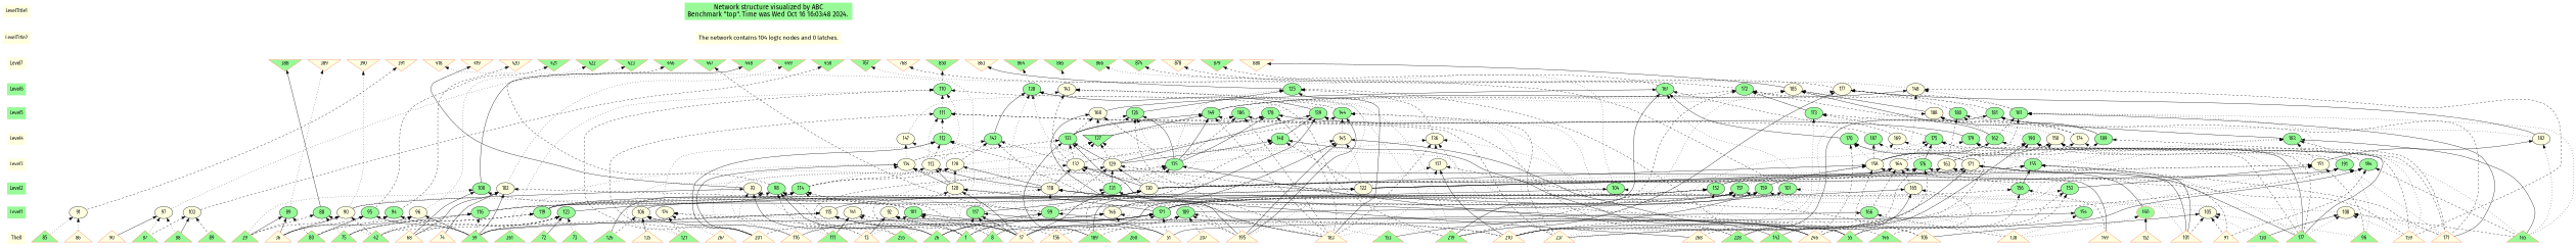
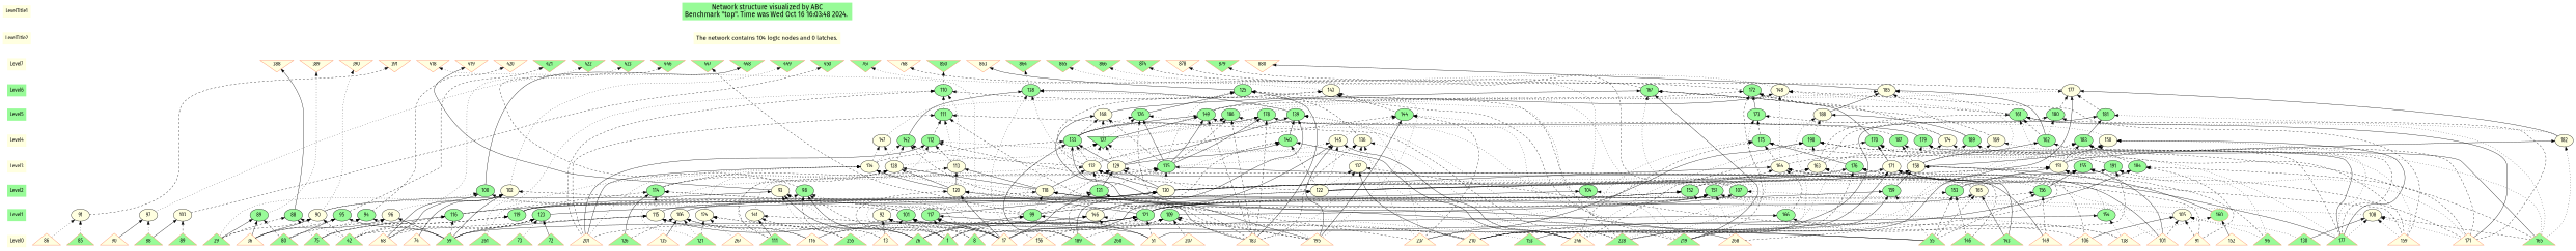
  digraph {
    fontname="Fira Sans"
    node [fillcolor=palegreen fontname="Fira Sans" shape=ellipse style=filled]
    edge [dir=back fontname="Fira Sans" style=dashed]
    LevelTitle1 [fillcolor=lightyellow shape=plaintext]
    LevelTitle2 [fillcolor=lightyellow shape=plaintext]
    Level7 [fillcolor=lightyellow shape=plaintext]
    Level6 [shape=plaintext]
    Level5 [shape=plaintext]
    Level4 [fillcolor=lightyellow shape=plaintext]
    Level3 [fillcolor=lightyellow shape=plaintext]
    Level2 [shape=plaintext]
    Level1 [shape=plaintext]
-   Level0 [fillcolor=lightyellow shape=plaintext label=The0]
+   Level0 [fillcolor=lightyellow shape=plaintext]
    n11 [fontsize=20 label="Network structure visualized by ABC\nBenchmark \"top\". Time was Wed Oct 16 16:03:48 2024. " shape=plaintext]
    n12 [fillcolor=lightyellow fontsize=18 label="The network contains 104 logic nodes and 0 latches.\n" shape=plaintext]
-   n13 [color=coral label=388 shape=invtriangle]
+   n13 [color=coral fillcolor=lightyellow label=388 shape=invtriangle]
    n14 [color=coral fillcolor=lightyellow label=389 shape=invtriangle]
    n15 [color=coral fillcolor=lightyellow label=390 shape=invtriangle]
    n16 [color=coral fillcolor=lightyellow label=391 shape=invtriangle]
    n17 [color=coral fillcolor=lightyellow label=418 shape=invtriangle]
    n18 [color=coral fillcolor=lightyellow label=419 shape=invtriangle]
    n19 [color=coral fillcolor=lightyellow label=420 shape=invtriangle]
    n20 [color=coral label=421 shape=invtriangle]
    n21 [color=coral label=422 shape=invtriangle]
    n22 [color=coral label=423 shape=invtriangle]
    n23 [color=coral label=446 shape=invtriangle]
    n24 [color=coral label=447 shape=invtriangle]
    n25 [color=coral label=448 shape=invtriangle]
    n26 [color=coral label=449 shape=invtriangle]
    n27 [color=coral label=450 shape=invtriangle]
    n28 [color=coral label=767 shape=invtriangle]
    n29 [color=coral fillcolor=lightyellow label=768 shape=invtriangle]
    n30 [color=coral label=850 shape=invtriangle]
    n31 [color=coral fillcolor=lightyellow label=863 shape=invtriangle]
    n32 [color=coral label=864 shape=invtriangle]
    n33 [color=coral label=865 shape=invtriangle]
    n34 [color=coral label=866 shape=invtriangle]
    n35 [color=coral label=874 shape=invtriangle]
    n36 [color=coral fillcolor=lightyellow label=878 shape=invtriangle]
    n37 [color=coral label=879 shape=invtriangle]
    n38 [color=coral fillcolor=lightyellow label=880 shape=invtriangle]
    n39 [label="110\n"]
    n40 [label="125\n"]
    n41 [label="138\n"]
    n42 [fillcolor=lightyellow label="143\n"]
    n43 [fillcolor=lightyellow label="148\n"]
    n44 [label="167\n"]
    n45 [label="172\n"]
    n46 [fillcolor=lightyellow label="177\n"]
    n47 [fillcolor=lightyellow label="185\n"]
    n48 [label="111\n"]
    n49 [label="126\n"]
    n50 [label="139\n"]
    n51 [label="144\n"]
    n52 [label="149\n"]
    n53 [label="161\n"]
    n54 [fillcolor=lightyellow label="168\n"]
    n55 [label="173\n"]
    n56 [label="178\n"]
    n57 [label="180\n"]
    n58 [label="181\n"]
    n59 [label="186\n"]
    n60 [fillcolor=lightyellow label="188\n"]
    n61 [label="112\n"]
    n62 [label="127\n" shape=invtriangle]
    n63 [label="133\n"]
    n64 [fillcolor=lightyellow label="136\n"]
    n65 [label="140\n"]
    n66 [label="142\n"]
    n67 [fillcolor=lightyellow label="145\n"]
    n68 [fillcolor=lightyellow label="147\n"]
    n69 [fillcolor=lightyellow label="150\n"]
    n70 [label="162\n"]
    n71 [fillcolor=lightyellow label="169\n"]
    n72 [label="170\n"]
    n73 [fillcolor=lightyellow label="174\n"]
    n74 [label="175\n"]
    n75 [label="179\n"]
    n76 [fillcolor=lightyellow label="182\n"]
    n77 [label="183\n"]
    n78 [label="187\n"]
    n79 [label="189\n"]
    n80 [label="190\n"]
    n81 [fillcolor=lightyellow label="113\n"]
    n82 [fillcolor=lightyellow label="128\n"]
    n83 [fillcolor=lightyellow label="129\n"]
    n84 [fillcolor=lightyellow label="132\n"]
    n85 [fillcolor=lightyellow label="134\n"]
    n86 [label="135\n"]
    n87 [fillcolor=lightyellow label="137\n"]
    n88 [fillcolor=lightyellow label="151\n"]
    n89 [label="155\n"]
    n90 [fillcolor=lightyellow label="158\n"]
    n91 [fillcolor=lightyellow label="163\n"]
    n92 [fillcolor=lightyellow label="164\n"]
    n93 [fillcolor=lightyellow label="171\n"]
    n94 [label="176\n"]
    n95 [label="184\n"]
    n96 [label="191\n"]
    n97 [fillcolor=lightyellow label="93\n"]
    n98 [label="98\n"]
    n99 [label="100\n"]
    n100 [fillcolor=lightyellow label="102\n"]
    n101 [label="104\n"]
    n102 [label="107\n"]
    n103 [label="114\n"]
    n104 [fillcolor=lightyellow label="118\n"]
    n105 [fillcolor=lightyellow label="120\n"]
    n106 [fillcolor=lightyellow label="122\n"]
    n107 [fillcolor=lightyellow label="130\n"]
    n108 [label="131\n"]
    n109 [label="152\n"]
    n110 [label="153\n"]
    n111 [label="156\n"]
    n112 [label="157\n"]
    n113 [label="159\n"]
    n114 [fillcolor=lightyellow label="165\n"]
    n115 [label="88\n"]
    n116 [label="89\n"]
    n117 [fillcolor=lightyellow label="90\n"]
    n118 [fillcolor=lightyellow label="91\n"]
    n119 [fillcolor=lightyellow label="92\n"]
    n120 [label="94\n"]
    n121 [label="95\n"]
    n122 [fillcolor=lightyellow label="96\n"]
    n123 [fillcolor=lightyellow label="97\n"]
    n124 [label="99\n"]
    n125 [label="101\n"]
    n126 [fillcolor=lightyellow label="103\n"]
    n127 [fillcolor=lightyellow label="105\n"]
    n128 [fillcolor=lightyellow label="106\n"]
    n129 [fillcolor=lightyellow label="108\n"]
    n130 [label="109\n"]
    n131 [fillcolor=lightyellow label="115\n"]
    n132 [label="116\n"]
    n133 [label="117\n"]
    n134 [label="119\n"]
    n135 [label="121\n"]
    n136 [label="123\n"]
    n137 [fillcolor=lightyellow label="124\n"]
    n138 [fillcolor=lightyellow label="141\n"]
    n139 [fillcolor=lightyellow label="146\n"]
    n140 [label="154\n"]
    n141 [color=coral label="160\n"]
    n142 [label="166\n"]
    n143 [color=coral label=1 shape=triangle]
    n144 [color=coral label=8 shape=triangle]
    n145 [color=coral fillcolor=lightyellow label=13 shape=triangle]
    n146 [color=coral fillcolor=lightyellow label=17 shape=triangle]
    n147 [color=coral label=26 shape=triangle]
    n148 [color=coral label=29 shape=triangle]
    n149 [color=coral fillcolor=lightyellow label=36 shape=triangle]
    n150 [color=coral label=42 shape=triangle]
    n151 [color=coral fillcolor=lightyellow label=51 shape=triangle]
    n152 [color=coral label=55 shape=triangle]
    n153 [color=coral label=59 shape=triangle]
    n154 [color=coral fillcolor=lightyellow label=68 shape=triangle]
    n155 [color=coral label=72 shape=triangle]
    n156 [color=coral label=73 shape=triangle]
    n157 [color=coral fillcolor=lightyellow label=74 shape=triangle]
    n158 [color=coral label=75 shape=triangle]
    n159 [color=coral label=80 shape=triangle]
    n160 [color=coral label=85 shape=triangle]
    n161 [color=coral fillcolor=lightyellow label=86 shape=triangle]
-   n162 [color=coral label=87 shape=triangle]
    n163 [color=coral label=88 shape=triangle]
    n164 [color=coral label=89 shape=triangle]
    n165 [color=coral fillcolor=lightyellow label=90 shape=triangle]
    n166 [color=coral fillcolor=lightyellow label=91 shape=triangle]
    n167 [color=coral label=96 shape=triangle]
    n168 [color=coral fillcolor=lightyellow label=101 shape=triangle]
    n169 [color=coral fillcolor=lightyellow label=106 shape=triangle]
    n170 [color=coral label=111 shape=triangle]
    n171 [color=coral fillcolor=lightyellow label=116 shape=triangle]
    n172 [color=coral label=121 shape=triangle]
    n173 [color=coral label=126 shape=triangle]
    n174 [color=coral label=130 shape=triangle]
    n175 [color=coral fillcolor=lightyellow label=135 shape=triangle]
    n176 [color=coral fillcolor=lightyellow label=138 shape=triangle]
    n177 [color=coral label=143 shape=triangle]
    n178 [color=coral label=146 shape=triangle]
    n179 [color=coral fillcolor=lightyellow label=149 shape=triangle]
    n180 [color=coral fillcolor=lightyellow label=152 shape=triangle]
    n181 [color=coral label=153 shape=triangle]
    n182 [color=coral fillcolor=lightyellow label=156 shape=triangle]
    n183 [color=coral fillcolor=lightyellow label=159 shape=triangle]
    n184 [color=coral label=165 shape=triangle]
    n185 [color=coral fillcolor=lightyellow label=171 shape=triangle]
    n186 [color=coral label=177 shape=triangle]
    n187 [color=coral fillcolor=lightyellow label=183 shape=triangle]
    n188 [color=coral label=189 shape=triangle]
    n189 [color=coral fillcolor=lightyellow label=195 shape=triangle]
    n190 [color=coral fillcolor=lightyellow label=201 shape=triangle]
    n191 [color=coral fillcolor=lightyellow label=207 shape=triangle]
    n192 [color=coral fillcolor=lightyellow label=210 shape=triangle]
    n193 [color=coral label=219 shape=triangle]
    n194 [color=coral label=228 shape=triangle]
    n195 [color=coral fillcolor=lightyellow label=237 shape=triangle]
    n196 [color=coral fillcolor=lightyellow label=246 shape=triangle]
    n197 [color=coral label=255 shape=triangle]
    n198 [color=coral label=260 shape=triangle]
    n199 [color=coral label=261 shape=triangle]
    n200 [color=coral fillcolor=lightyellow label=267 shape=triangle]
    n201 [color=coral fillcolor=lightyellow label=268 shape=triangle]
    subgraph sub_1 {
      LevelTitle1
      LevelTitle2
      Level7
      Level6
      Level5
      Level4
      Level3
      Level2
      Level1
      Level0
    }
    subgraph sub_2 {
      rank=same
      LevelTitle1
      n11
    }
    subgraph sub_3 {
      rank=same
      LevelTitle2
      n12
    }
    subgraph sub_4 {
      rank=same
      Level7
      n13
      n14
      n15
      n16
      n17
      n18
      n19
      n20
      n21
      n22
      n23
      n24
      n25
      n26
      n27
      n28
      n29
      n30
      n31
      n32
      n33
      n34
      n35
      n36
      n37
      n38
    }
    subgraph sub_5 {
      rank=same
      Level6
      n39
      n40
      n41
      n42
      n43
      n44
      n45
      n46
      n47
    }
    subgraph sub_6 {
      rank=same
      Level5
      n48
      n49
      n50
      n51
      n52
      n53
      n54
      n55
      n56
      n57
      n58
      n59
      n60
    }
    subgraph sub_7 {
      rank=same
      Level4
      n61
      n62
      n63
      n64
      n65
      n66
      n67
      n68
      n69
      n70
      n71
      n72
      n73
      n74
      n75
      n76
      n77
      n78
      n79
      n80
    }
    subgraph sub_8 {
      rank=same
      Level3
      n81
      n82
      n83
      n84
      n85
      n86
      n87
      n88
      n89
      n90
      n91
      n92
      n93
      n94
      n95
      n96
    }
    subgraph sub_9 {
      rank=same
      Level2
      n97
      n98
      n99
      n100
      n101
      n102
      n103
      n104
      n105
      n106
      n107
      n108
      n109
      n110
      n111
      n112
      n113
      n114
    }
    subgraph sub_10 {
      rank=same
      Level1
      n115
      n116
      n117
      n118
      n119
      n120
      n121
      n122
      n123
      n124
      n125
      n126
      n127
      n128
      n129
      n130
      n131
      n132
      n133
      n134
      n135
      n136
      n137
      n138
      n139
      n140
      n141
      n142
    }
    subgraph sub_11 {
      rank=same
      Level0
      n143
      n144
      n145
      n146
      n147
      n148
      n149
      n150
      n151
      n152
      n153
      n154
      n155
      n156
      n157
      n158
      n159
      n160
      n161
-     n162
      n163
      n164
      n165
      n166
      n167
      n168
      n169
      n170
      n171
      n172
      n173
      n174
      n175
      n176
      n177
      n178
      n179
      n180
      n181
      n182
      n183
      n184
      n185
      n186
      n187
      n188
      n189
      n190
      n191
      n192
      n193
      n194
      n195
      n196
      n197
      n198
      n199
      n200
      n201
    }
    LevelTitle1 -> LevelTitle2 [style=invis]
    LevelTitle2 -> Level7 [style=invis]
    Level7 -> Level6 [style=invis]
    Level6 -> Level5 [style=invis]
    Level5 -> Level4 [style=invis]
    Level4 -> Level3 [style=invis]
    Level3 -> Level2 [style=invis]
    Level2 -> Level1 [style=invis]
    Level1 -> Level0 [style=invis]
    n11 -> n12 [style=invis]
    n12 -> n13 [style=invis]
    n12 -> n14 [style=invis]
    n12 -> n15 [style=invis]
    n12 -> n16 [style=invis]
    n12 -> n17 [style=invis]
    n12 -> n18 [style=invis]
    n12 -> n19 [style=invis]
    n12 -> n20 [style=invis]
    n12 -> n21 [style=invis]
    n12 -> n22 [style=invis]
    n12 -> n23 [style=invis]
    n12 -> n24 [style=invis]
    n12 -> n25 [style=invis]
    n12 -> n26 [style=invis]
    n12 -> n27 [style=invis]
    n12 -> n28 [style=invis]
    n12 -> n29 [style=invis]
    n12 -> n30 [style=invis]
    n12 -> n31 [style=invis]
    n12 -> n32 [style=invis]
    n12 -> n33 [style=invis]
    n12 -> n34 [style=invis]
    n12 -> n35 [style=invis]
    n12 -> n36 [style=invis]
    n12 -> n37 [style=invis]
    n12 -> n38 [style=invis]
    n13 -> n14 [style=invis]
    n13 -> n115 [style=solid]
    n14 -> n15 [style=invis]
    n14 -> n116 [style=dotted]
    n15 -> n16 [style=invis]
    n15 -> n117 [style=dotted]
    n16 -> n17 [style=invis]
    n16 -> n118
    n17 -> n18 [style=invis]
    n17 -> n119 [style=dotted]
    n18 -> n19 [style=invis]
    n18 -> n97 [style=solid]
    n19 -> n20 [style=invis]
    n19 -> n120
    n20 -> n21 [style=invis]
    n20 -> n121
    n21 -> n22 [style=invis]
    n21 -> n122 [style=dotted]
    n22 -> n23 [style=invis]
    n22 -> n123 [style=dotted]
    n23 -> n24 [style=invis]
    n23 -> n98
    n24 -> n25 [style=invis]
    n24 -> n124
    n25 -> n26 [style=invis]
    n25 -> n99 [style=solid]
    n26 -> n27 [style=invis]
    n26 -> n100 [style=dotted]
    n27 -> n28 [style=invis]
    n27 -> n126
    n28 -> n29 [style=invis]
    n28 -> n101 [style=dotted]
    n29 -> n30 [style=invis]
    n29 -> n102
    n30 -> n31 [style=invis]
    n30 -> n39
    n31 -> n32 [style=invis]
    n31 -> n40 [style=solid]
    n32 -> n33 [style=invis]
    n32 -> n41 [style=dotted]
    n33 -> n34 [style=invis]
    n33 -> n42 [style=dotted]
    n34 -> n35 [style=invis]
    n34 -> n43 [style=dotted]
    n35 -> n36 [style=invis]
    n35 -> n44
    n36 -> n37 [style=invis]
    n36 -> n45
    n37 -> n38 [style=invis]
    n37 -> n46
    n38 -> n47 [style=solid]
    n39 -> n48 [style=dotted]
    n39 -> n81 [style=dotted]
    n39 -> n190
    n39 -> n193
    n39 -> n199 [style=dotted]
    n40 -> n49 [style=solid]
    n40 -> n64
    n40 -> n86 [style=dotted]
    n40 -> n187 [style=solid]
    n40 -> n194
    n41 -> n50 [style=solid]
    n41 -> n66 [style=solid]
    n41 -> n83 [style=dotted]
    n41 -> n188 [style=dotted]
    n41 -> n193 [style=dotted]
    n42 -> n51
    n42 -> n68 [style=dotted]
    n42 -> n84
    n42 -> n189 [style=dotted]
    n42 -> n193 [style=dotted]
    n43 -> n52 [style=solid]
    n43 -> n53 [style=dotted]
    n43 -> n92 [style=dotted]
    n43 -> n183
    n44 -> n54 [style=solid]
    n44 -> n71
    n44 -> n72 [style=solid]
    n44 -> n193 [style=solid]
    n44 -> n194 [style=dotted]
    n45 -> n52
    n45 -> n53
    n45 -> n55 [style=solid]
    n45 -> n73
    n45 -> n193
    n46 -> n56 [style=dotted]
    n46 -> n57
    n46 -> n58
    n46 -> n76 [style=solid]
    n46 -> n193 [style=solid]
    n47 -> n59 [style=dotted]
    n47 -> n60 [style=solid]
    n47 -> n70 [style=solid]
    n47 -> n79 [style=dotted]
    n47 -> n193 [style=dotted]
    n48 -> n61
    n48 -> n81 [style=dotted]
    n48 -> n190
    n48 -> n194
    n48 -> n195
    n49 -> n62 [style=dotted]
    n49 -> n63 [style=dotted]
    n49 -> n86 [style=solid]
    n49 -> n187
    n49 -> n193 [style=dotted]
    n50 -> n65 [style=solid]
    n50 -> n83 [style=solid]
    n50 -> n188 [style=solid]
    n50 -> n194 [style=dotted]
    n50 -> n195 [style=dotted]
    n51 -> n67 [style=dotted]
    n51 -> n84
    n51 -> n189 [style=solid]
    n51 -> n194 [style=dotted]
    n51 -> n195
    n52 -> n62 [style=solid]
    n52 -> n63 [style=solid]
    n52 -> n69 [style=dotted]
    n52 -> n86 [style=solid]
    n52 -> n187
    n53 -> n70
    n53 -> n88 [style=dotted]
    n53 -> n91
    n53 -> n184 [style=dotted]
    n53 -> n185 [style=solid]
    n54 -> n62 [style=dotted]
    n54 -> n63
    n54 -> n86
    n54 -> n187 [style=solid]
    n55 -> n73
    n55 -> n74
    n55 -> n194 [style=dotted]
    n56 -> n62 [style=dotted]
    n56 -> n63 [style=solid]
    n56 -> n75 [style=solid]
    n56 -> n86 [style=solid]
    n56 -> n187
    n57 -> n70 [style=dotted]
    n57 -> n91
    n57 -> n185
    n58 -> n76 [style=dotted]
    n58 -> n77 [style=solid]
    n58 -> n194 [style=solid]
    n59 -> n62 [style=dotted]
    n59 -> n63 [style=dotted]
    n59 -> n78
    n59 -> n86
    n59 -> n187
    n60 -> n79 [style=solid]
    n60 -> n80 [style=dotted]
    n60 -> n194 [style=dotted]
    n61 -> n81
    n61 -> n106
    n61 -> n137 [style=dotted]
    n61 -> n190 [style=solid]
    n61 -> n196 [style=dotted]
    n62 -> n82 [style=dotted]
    n62 -> n83
    n62 -> n84 [style=dotted]
    n62 -> n188 [style=dotted]
    n62 -> n189 [style=dotted]
    n63 -> n83 [style=solid]
    n63 -> n84
    n63 -> n85
    n63 -> n188 [style=solid]
    n63 -> n189 [style=solid]
    n64 -> n86 [style=dotted]
    n64 -> n87 [style=dotted]
    n64 -> n187
    n64 -> n195 [style=dotted]
    n64 -> n196 [style=dotted]
    n65 -> n83 [style=solid]
    n65 -> n106
    n65 -> n138 [style=dotted]
    n65 -> n188
    n65 -> n196 [style=solid]
    n66 -> n82
    n66 -> n84
    n66 -> n85 [style=dotted]
    n66 -> n189
    n67 -> n84 [style=dotted]
    n67 -> n106 [style=dotted]
    n67 -> n139 [style=solid]
    n67 -> n189 [style=solid]
    n67 -> n196 [style=solid]
    n68 -> n82 [style=dotted]
    n68 -> n85 [style=dotted]
    n69 -> n88 [style=dotted]
    n69 -> n89 [style=dotted]
    n69 -> n90 [style=solid]
    n69 -> n184 [style=dotted]
    n69 -> n186 [style=solid]
    n70 -> n90 [style=solid]
    n70 -> n186
    n71 -> n90 [style=dotted]
    n71 -> n186 [style=dotted]
    n72 -> n90 [style=dotted]
    n72 -> n93 [style=solid]
    n72 -> n186 [style=dotted]
    n72 -> n196
    n73 -> n92
    n73 -> n183 [style=dotted]
    n74 -> n92
    n74 -> n94 [style=solid]
    n74 -> n183
    n74 -> n195 [style=dotted]
    n74 -> n196
    n75 -> n89 [style=dotted]
    n75 -> n90 [style=dotted]
    n75 -> n186 [style=solid]
    n76 -> n88 [style=solid]
    n76 -> n184 [style=dotted]
    n77 -> n88
    n77 -> n95
    n77 -> n184 [style=solid]
    n77 -> n195 [style=dotted]
    n77 -> n196 [style=dotted]
    n78 -> n90
    n78 -> n186
    n79 -> n91
    n79 -> n185
    n80 -> n91 [style=dotted]
    n80 -> n96
    n80 -> n185
    n80 -> n195 [style=solid]
    n80 -> n196 [style=dotted]
    n81 -> n103
    n81 -> n104 [style=solid]
    n81 -> n105 [style=solid]
    n82 -> n103
    n82 -> n104 [style=solid]
    n82 -> n105 [style=solid]
    n82 -> n190 [style=dotted]
    n83 -> n107 [style=solid]
    n83 -> n108 [style=solid]
    n83 -> n124
    n83 -> n171 [style=dotted]
    n83 -> n178
    n84 -> n104 [style=solid]
    n84 -> n107 [style=solid]
    n84 -> n108
    n84 -> n172 [style=dotted]
    n84 -> n179 [style=solid]
    n85 -> n103 [style=dotted]
    n85 -> n104 [style=dotted]
    n85 -> n105 [style=solid]
    n85 -> n190 [style=solid]
    n85 -> n199 [style=dotted]
    n86 -> n104 [style=dotted]
    n86 -> n107 [style=dotted]
    n86 -> n108
    n86 -> n170
    n86 -> n177 [style=solid]
    n87 -> n106 [style=dotted]
    n87 -> n169
    n87 -> n187 [style=dotted]
    n87 -> n192 [style=solid]
    n88 -> n107 [style=dotted]
    n88 -> n109
    n88 -> n110 [style=solid]
    n88 -> n140 [style=dotted]
    n88 -> n167
    n89 -> n107
    n89 -> n111 [style=solid]
    n89 -> n112 [style=dotted]
    n89 -> n168 [style=solid]
    n89 -> n185
    n90 -> n107 [style=solid]
    n90 -> n109 [style=dotted]
    n90 -> n113 [style=solid]
    n90 -> n141 [style=solid]
    n90 -> n169
    n91 -> n107
    n91 -> n111 [style=dotted]
    n91 -> n112 [style=dotted]
    n91 -> n168 [style=dotted]
    n92 -> n107 [style=solid]
    n92 -> n109
    n92 -> n114
    n92 -> n142
    n92 -> n166
    n93 -> n106 [style=solid]
    n93 -> n168 [style=solid]
    n93 -> n186 [style=solid]
    n93 -> n192 [style=solid]
    n94 -> n106 [style=solid]
    n94 -> n183
    n94 -> n192
    n94 -> n201
    n95 -> n106 [style=dotted]
    n95 -> n166
    n95 -> n184
    n95 -> n192 [style=solid]
    n96 -> n106 [style=solid]
    n96 -> n167 [style=dotted]
    n96 -> n185 [style=dotted]
    n96 -> n192
    n97 -> n117 [style=solid]
    n97 -> n143 [style=dotted]
    n97 -> n145 [style=dotted]
    n97 -> n146
    n97 -> n147 [style=solid]
    n98 -> n117 [style=dotted]
    n98 -> n143
    n98 -> n145
    n98 -> n146 [style=dotted]
    n98 -> n147 [style=solid]
    n99 -> n125
    n99 -> n148 [style=dotted]
    n99 -> n154 [style=solid]
    n100 -> n125
    n100 -> n153 [style=solid]
    n100 -> n154 [style=solid]
    n100 -> n157 [style=solid]
    n101 -> n127 [style=dotted]
    n101 -> n128 [style=solid]
    n102 -> n129 [style=dotted]
    n102 -> n130 [style=solid]
    n103 -> n124
    n103 -> n131
    n103 -> n132
    n103 -> n133 [style=dotted]
    n103 -> n173 [style=solid]
    n104 -> n124 [style=dotted]
    n104 -> n134
    n104 -> n152 [style=solid]
    n104 -> n201 [style=solid]
    n105 -> n135 [style=solid]
    n105 -> n143
    n105 -> n146 [style=solid]
    n105 -> n181 [style=dotted]
    n106 -> n125 [style=dotted]
    n106 -> n136 [style=solid]
    n107 -> n124
    n107 -> n131 [style=solid]
    n107 -> n132 [style=solid]
    n107 -> n133 [style=solid]
    n108 -> n135
    n108 -> n143 [style=dotted]
    n108 -> n146 [style=solid]
    n109 -> n124
    n109 -> n134 [style=solid]
    n109 -> n146 [style=dotted]
    n109 -> n201 [style=dotted]
    n110 -> n135 [style=dotted]
    n110 -> n152
    n110 -> n178
    n111 -> n135
    n111 -> n152
    n111 -> n179
    n112 -> n124
    n112 -> n134 [style=solid]
    n112 -> n146 [style=solid]
    n112 -> n176 [style=dotted]
    n112 -> n201 [style=dotted]
    n113 -> n135 [style=solid]
    n113 -> n152 [style=dotted]
    n113 -> n181 [style=solid]
    n114 -> n135 [style=solid]
    n114 -> n152
    n114 -> n177 [style=solid]
    n115 -> n148
    n115 -> n150 [style=dotted]
    n115 -> n158 [style=dotted]
    n116 -> n148 [style=solid]
    n116 -> n149 [style=solid]
    n116 -> n159
    n117 -> n148
    n117 -> n149 [style=solid]
    n117 -> n150
    n118 -> n160 [style=dotted]
    n118 -> n161 [style=dotted]
    n119 -> n143 [style=dotted]
    n119 -> n144 [style=dotted]
    n119 -> n145 [style=solid]
    n119 -> n146
    n120 -> n153
    n120 -> n158 [style=dotted]
    n120 -> n159 [style=dotted]
    n121 -> n149
    n121 -> n153 [style=solid]
    n121 -> n159 [style=solid]
    n122 -> n149 [style=solid]
    n122 -> n150 [style=dotted]
    n122 -> n153 [style=solid]
-   n123 -> n162 [style=dotted]
    n123 -> n163 [style=dotted]
    n123 -> n165 [style=solid]
    n124 -> n143
    n124 -> n147 [style=solid]
    n124 -> n151 [style=solid]
    n125 -> n143
    n125 -> n144
    n125 -> n145 [style=dotted]
    n125 -> n152 [style=solid]
-   n126 -> n162
    n126 -> n163 [style=solid]
    n126 -> n164
    n127 -> n166
    n127 -> n167 [style=dotted]
    n127 -> n168
    n127 -> n169 [style=solid]
    n127 -> n174 [style=dotted]
    n128 -> n170 [style=dotted]
    n128 -> n171 [style=solid]
    n128 -> n172 [style=dotted]
    n128 -> n173
    n128 -> n175 [style=solid]
    n129 -> n174 [style=solid]
    n129 -> n183 [style=dotted]
    n129 -> n184
    n129 -> n185 [style=dotted]
    n129 -> n186 [style=dotted]
    n130 -> n187
    n130 -> n188
    n130 -> n189
    n130 -> n190
    n130 -> n191
    n131 -> n146 [style=solid]
    n131 -> n150
    n131 -> n153 [style=solid]
    n131 -> n182
    n132 -> n150
    n132 -> n153
    n132 -> n158 [style=solid]
    n133 -> n143 [style=dotted]
    n133 -> n144 [style=dotted]
    n133 -> n146 [style=solid]
    n133 -> n151 [style=solid]
    n134 -> n158
    n134 -> n159
    n135 -> n143 [style=solid]
    n135 -> n147 [style=solid]
    n135 -> n151
    n135 -> n153 [style=solid]
    n135 -> n182
    n136 -> n150
    n136 -> n153
    n136 -> n154
    n136 -> n155 [style=solid]
    n136 -> n156 [style=dotted]
    n137 -> n172
    n137 -> n192 [style=dotted]
    n137 -> n197
    n137 -> n200 [style=dotted]
    n138 -> n170 [style=solid]
    n138 -> n192
    n138 -> n197
    n139 -> n171 [style=solid]
    n139 -> n192 [style=dotted]
    n139 -> n197 [style=dotted]
    n139 -> n198 [style=dotted]
    n140 -> n151 [style=solid]
    n140 -> n176 [style=dotted]
    n141 -> n176 [style=dotted]
    n141 -> n180 [style=solid]
    n142 -> n144 [style=solid]
    n142 -> n176
  }
